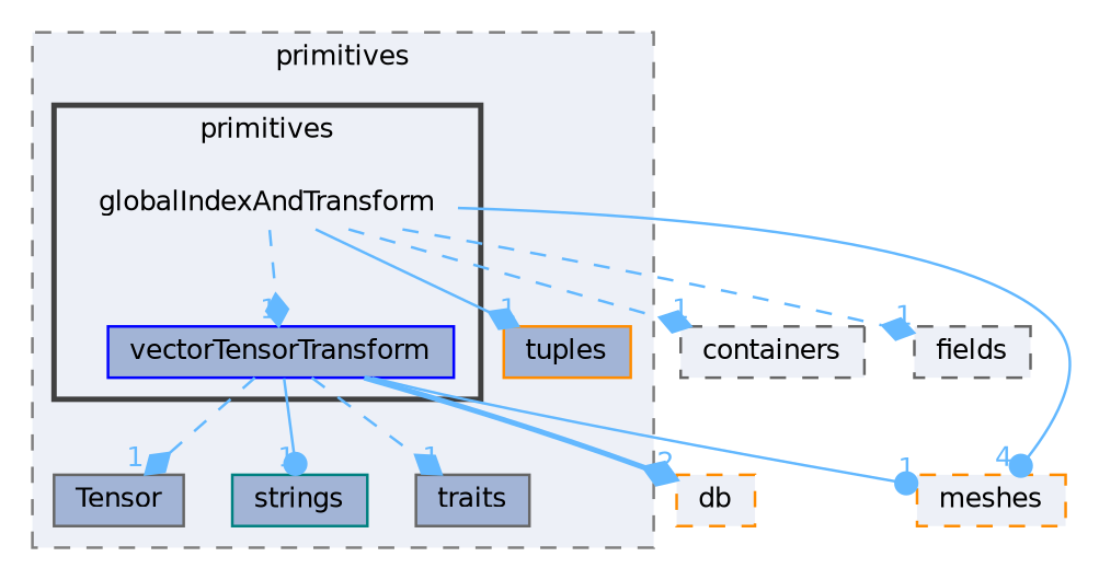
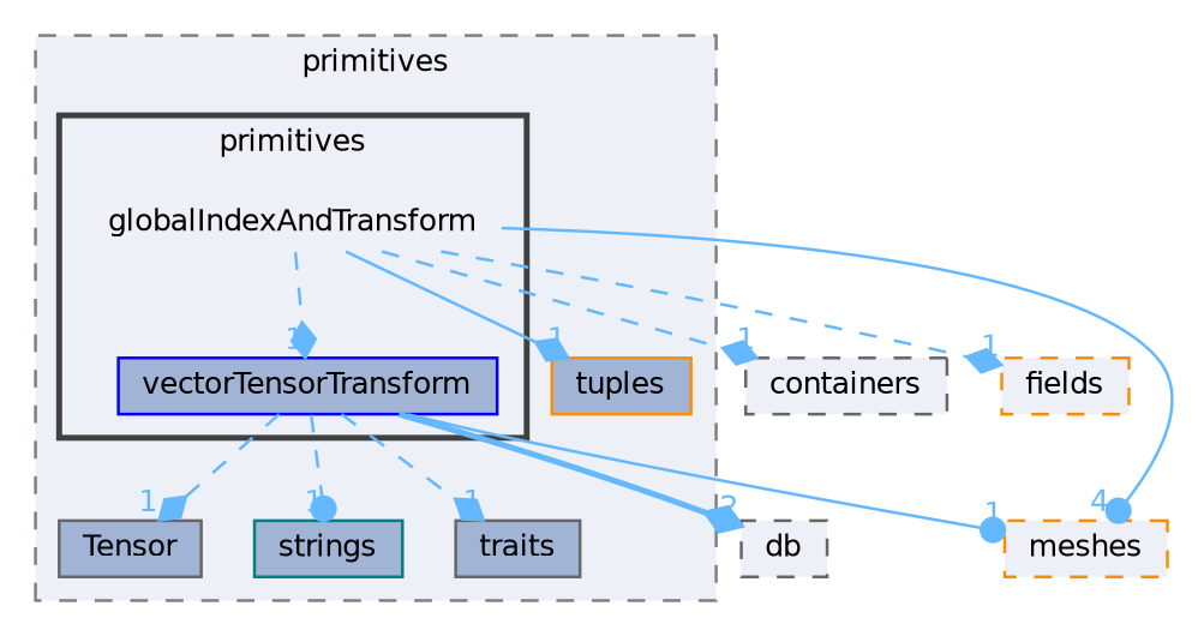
  digraph {
    compound=true
    node [color=gray40 fontname=Helvetica fontsize=10 shape=box fillcolor="#a2b4d6" style=filled]
    edge [arrowhead=diamond color=steelblue1 fontcolor=steelblue1 fontname=Helvetica fontsize=10 headlabel=1 labeldistance=1.5 labelfontname=Helvetica labelfontsize=10 style=dashed]
    n1 [height=0.2 label=globalIndexAndTransform shape=plaintext width=0.4 fillcolor="" style=""]
    n2 [color=blue height=0.2 label=vectorTensorTransform width=0.4]
    n3 [color=darkorange height=0.2 label=tuples width=0.4]
    n4 [height=0.2 label=Tensor width=0.4]
    n5 [color=teal height=0.2 label=strings width=0.4]
    n6 [height=0.2 label=traits width=0.4]
    n7 [fillcolor="#edf0f7" height=0.2 label=containers style="filled,dashed" width=0.4]
-   n8 [fillcolor="#edf0f7" height=0.2 label=fields style="filled,dashed" width=0.4]
+   n8 [color=darkorange fillcolor="#edf0f7" height=0.2 label=fields style="filled,dashed" width=0.4]
    n9 [color=darkorange fillcolor="#edf0f7" height=0.2 label=meshes style="filled,dashed" width=0.4]
-   n10 [color=darkorange fillcolor="#edf0f7" height=0.2 label=db style="filled,dashed" width=0.4]
+   n10 [fillcolor="#edf0f7" height=0.2 label=db style="filled,dashed" width=0.4]
    subgraph cluster_1 {
      bgcolor="#edf0f7"
      fontname=Helvetica
      fontsize=10
      label=primitives
      pencolor=grey50
      style="filled,dashed"
      n3
      n4
      n5
      n6
      subgraph cluster_2 {
        bgcolor="#edf0f7"
        fontname=Helvetica
        fontsize=10
        label=primitives
        pencolor=grey25
        style="filled,bold"
        n1
        n2
      }
    }
    n1 -> n2
    n1 -> n3 [style=solid]
    n1 -> n7
    n1 -> n8
    n1 -> n9 [arrowhead=dot headlabel=4 style=solid]
    n2 -> n4
-   n2 -> n5 [arrowhead=dot style=solid]
+   n2 -> n5 [arrowhead=dot]
    n2 -> n6
    n2 -> n9 [arrowhead=dot style=solid]
    n2 -> n10 [headlabel=2 style=bold]
  }
